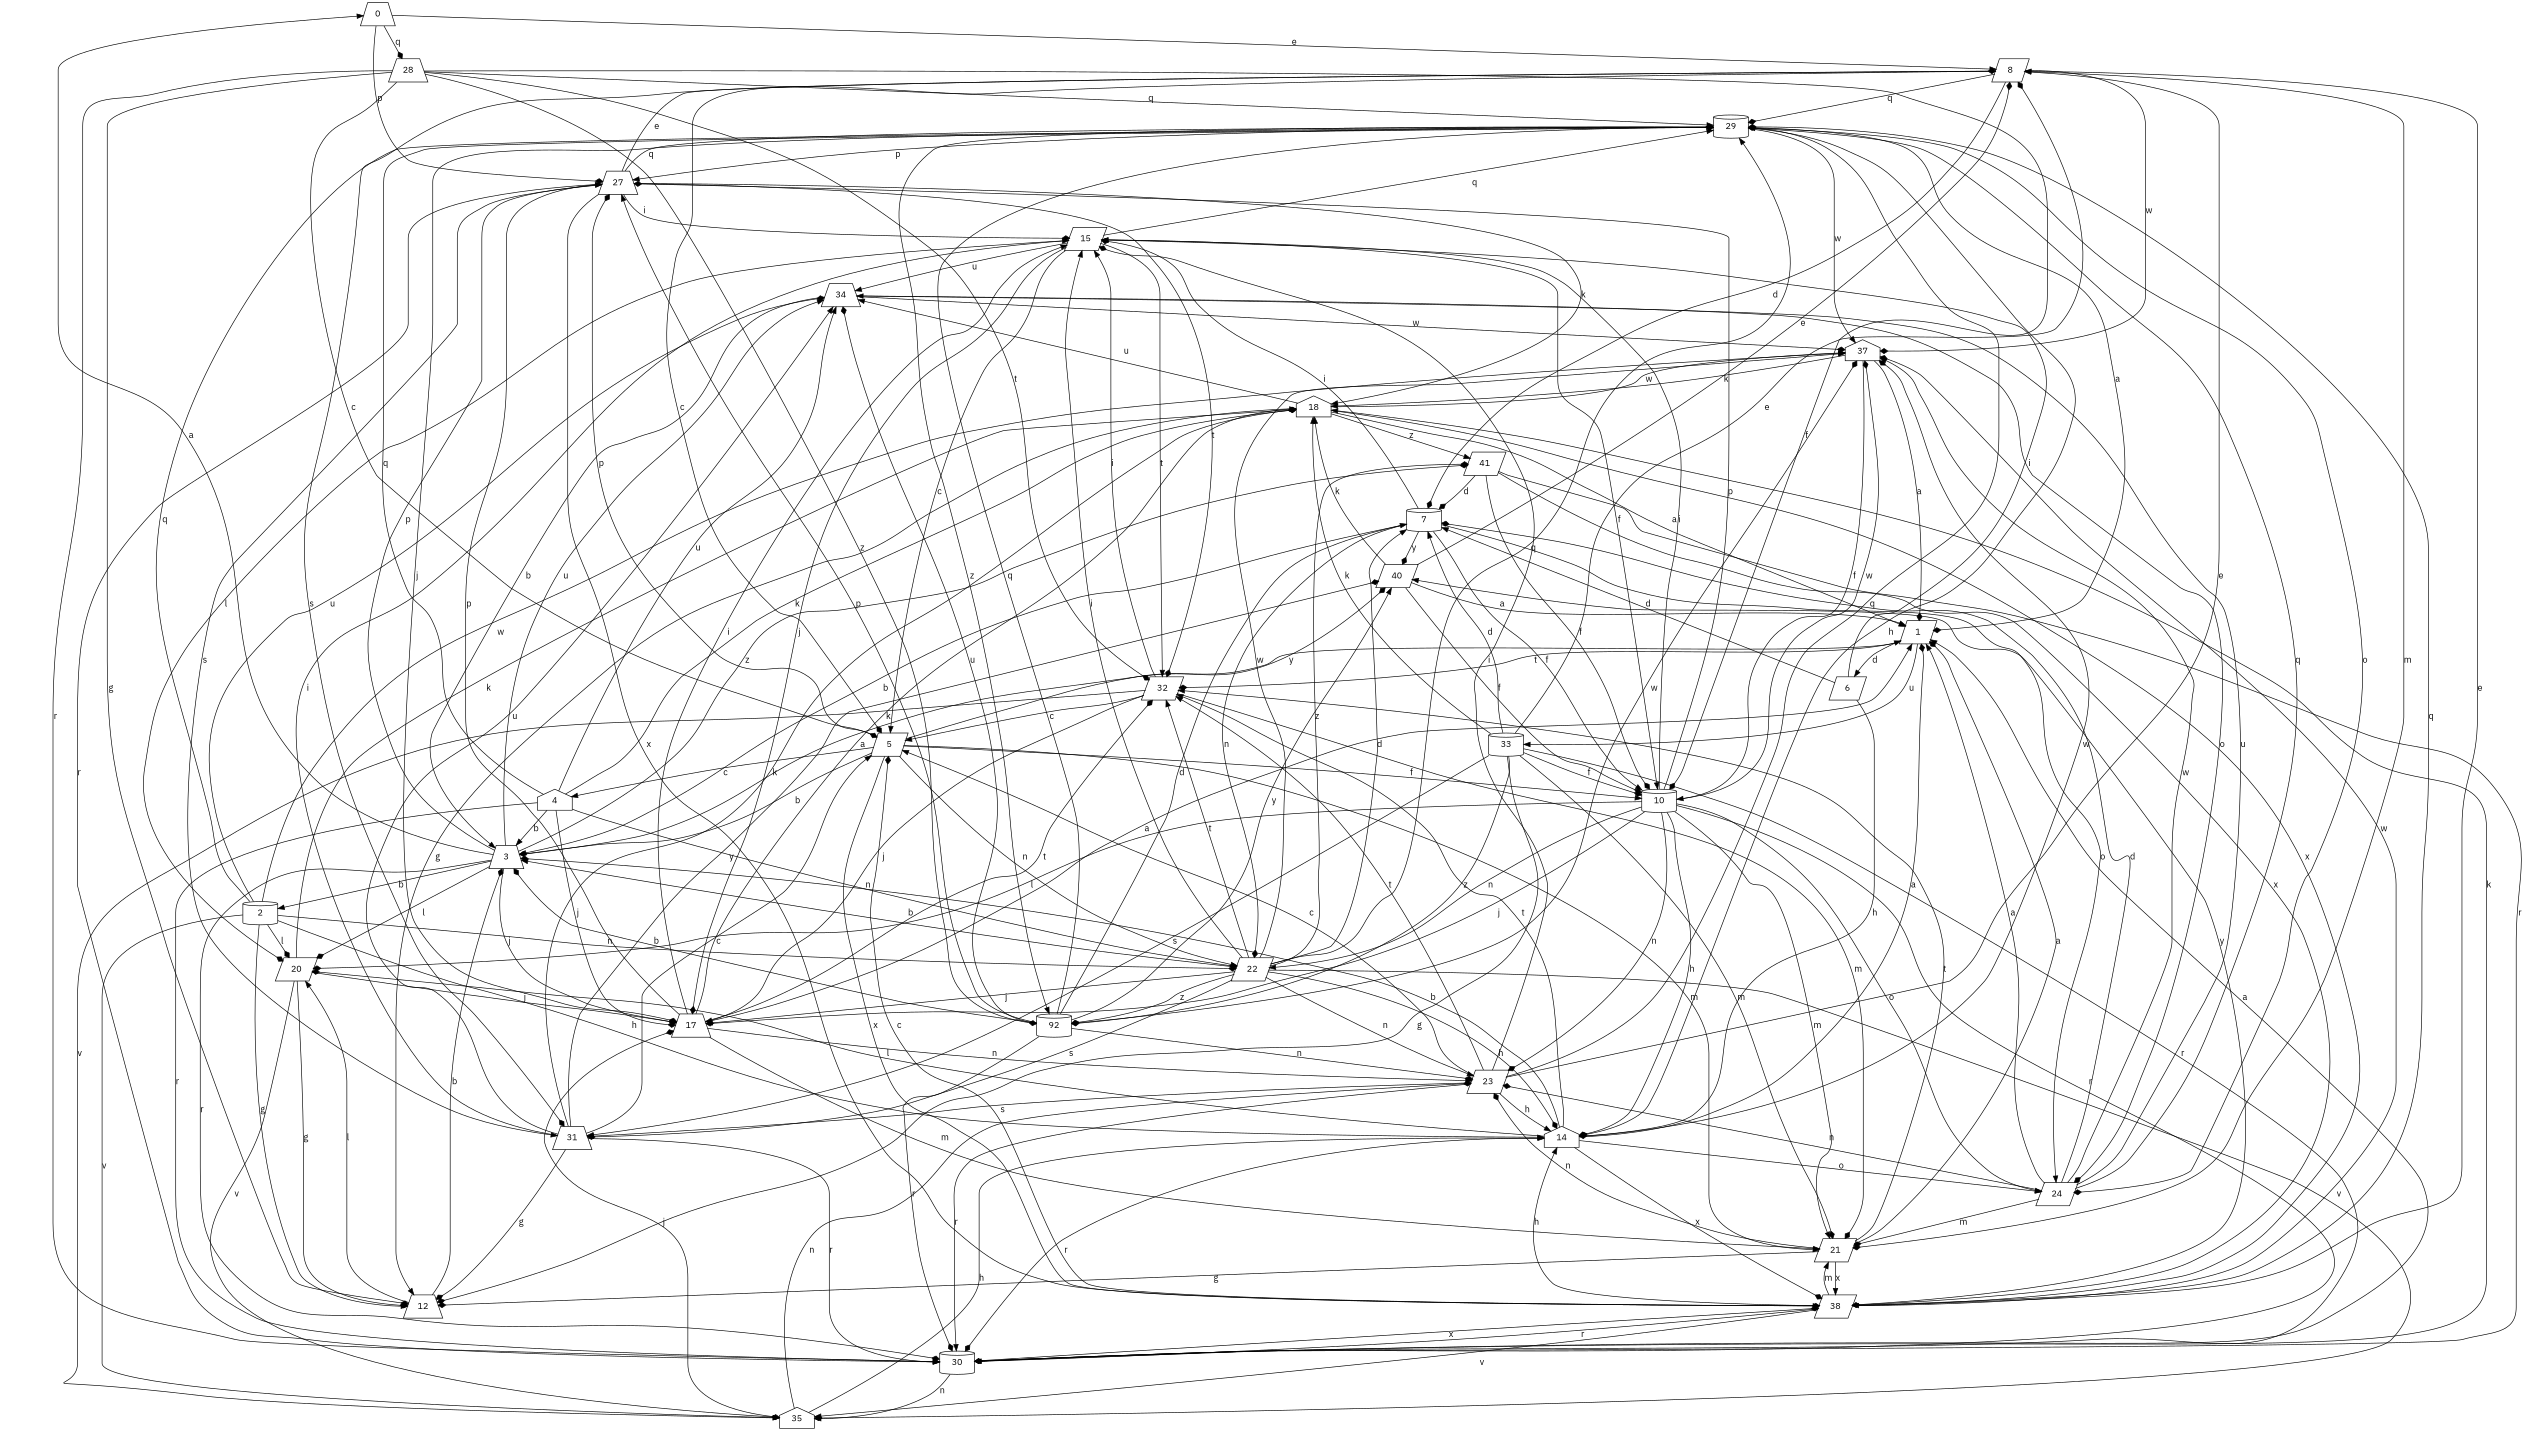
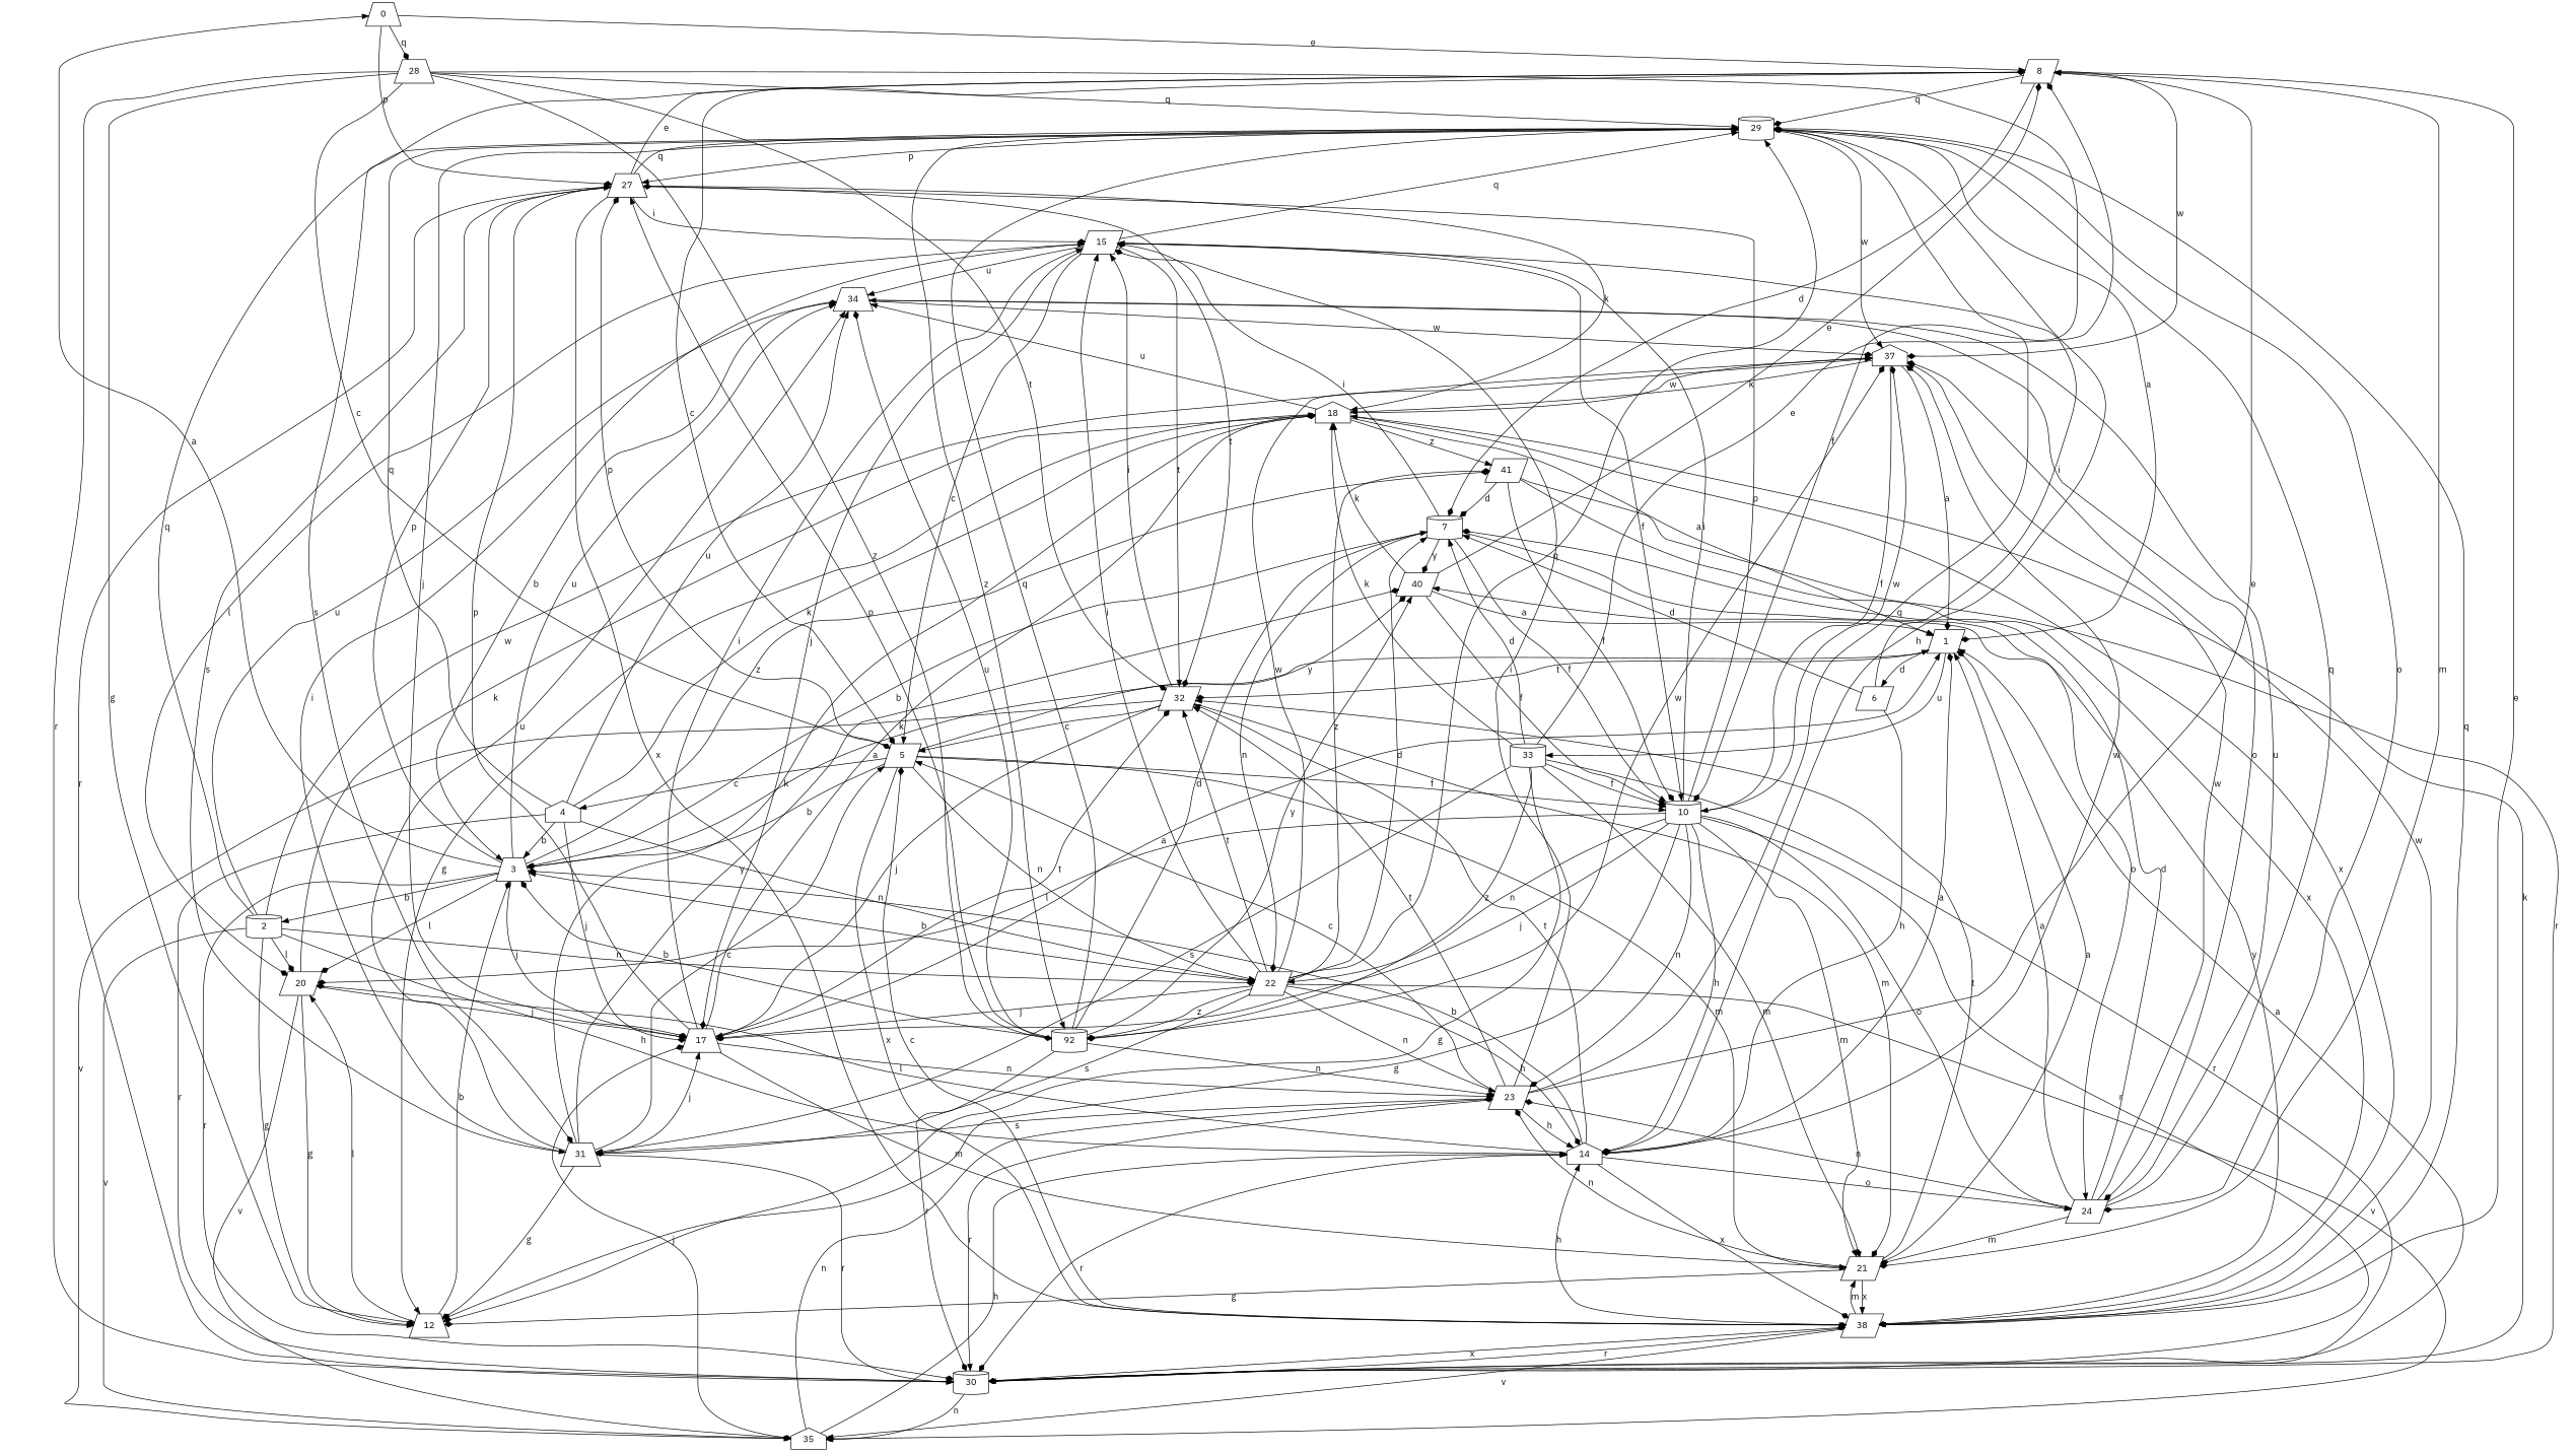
  strict digraph {
    fontname="IBM Plex Sans"
    node [fontname="IBM Plex Sans" shape=parallelogram]
    edge [arrowhead=normal fontname="IBM Plex Sans"]
    0 [shape=trapezium]
    8
    27 [shape=trapezium]
    28 [shape=trapezium]
    29 [shape=cylinder]
    37 [shape=house]
    5
    21
    7 [shape=cylinder]
    31 [shape=trapezium]
    32
    30 [shape=cylinder]
    18 [shape=house]
    38
    15
    12 [shape=trapezium]
    10 [shape=cylinder]
    n18 [label=92 shape=cylinder]
    1
    6
    33 [shape=cylinder]
    14 [shape=house]
    35 [shape=house]
    17 [shape=trapezium]
    2 [shape=cylinder]
    20
    22
    34 [shape=trapezium]
    3 [shape=trapezium]
    24
    41
    23
    4 [shape=house]
    40
    0 -> 8 [label=e]
    0 -> 27 [arrowhead=diamond label=p]
    0 -> 28 [arrowhead=diamond label=q]
    8 -> 29 [arrowhead=diamond label=q]
    8 -> 37 [arrowhead=diamond label=w]
    8 -> 5 [arrowhead=diamond label=c]
    8 -> 21 [arrowhead=diamond label=m]
    8 -> 7 [arrowhead=diamond label=d]
    8 -> 31 [arrowhead=diamond label=s]
    27 -> 8 [arrowhead=diamond label=e]
    27 -> 29 [arrowhead=diamond label=q]
    27 -> 31 [label=s]
    27 -> 32 [arrowhead=diamond label=t]
    27 -> 30 [label=r]
    27 -> 18 [label=k]
    27 -> 38 [arrowhead=diamond label=x]
    27 -> 15 [arrowhead=diamond label=i]
    28 -> 29 [label=q]
    28 -> 5 [arrowhead=diamond label=c]
    28 -> 32 [arrowhead=diamond label=t]
    28 -> 30 [label=r]
    28 -> 12 [arrowhead=diamond label=g]
    28 -> 10 [arrowhead=diamond label=f]
    28 -> n18 [arrowhead=diamond label=z]
    29 -> 27 [label=p]
    29 -> 37 [label=w]
    29 -> n18 [label=z]
    29 -> 1 [arrowhead=diamond label=a]
    29 -> 14 [arrowhead=diamond label=h]
    29 -> 17 [arrowhead=diamond label=j]
    29 -> 24 [arrowhead=diamond label=o]
    37 -> 18 [label=k]
    37 -> 10 [label=f]
    37 -> 1 [arrowhead=diamond label=a]
    5 -> 27 [arrowhead=diamond label=p]
    5 -> 21 [label=m]
    5 -> 38 [label=x]
    5 -> 10 [label=f]
    5 -> 22 [label=n]
    5 -> 3 [arrowhead=diamond label=b]
    5 -> 4 [label=c]
    5 -> 40 [arrowhead=diamond label=y]
    21 -> 32 [label=t]
    21 -> 38 [label=x]
    21 -> 12 [arrowhead=diamond label=g]
    21 -> 1 [arrowhead=diamond label=a]
    21 -> 23 [arrowhead=diamond label=n]
    7 -> 15 [arrowhead=diamond label=i]
    7 -> 10 [label=f]
    7 -> 22 [arrowhead=diamond label=n]
    7 -> 3 [label=b]
    7 -> 24 [label=o]
    7 -> 40 [arrowhead=diamond label=y]
    31 -> 5 [label=c]
    31 -> 30 [label=r]
    31 -> 18 [arrowhead=diamond label=k]
    31 -> 15 [label=i]
    31 -> 12 [arrowhead=diamond label=g]
+   31 -> 17 [label=j]
    31 -> 34 [label=u]
    31 -> 40 [arrowhead=diamond label=y]
    32 -> 5 [label=c]
    32 -> 21 [arrowhead=diamond label=m]
    32 -> 15 [label=i]
    32 -> 35 [label=v]
    32 -> 17 [label=j]
    30 -> 18 [label=k]
    30 -> 38 [arrowhead=diamond label=x]
    30 -> 1 [label=a]
    30 -> 35 [label=n]
    18 -> 37 [label=w]
    18 -> 38 [label=x]
    18 -> 12 [label=g]
    18 -> 1 [label=a]
    18 -> 34 [label=u]
    18 -> 41 [label=z]
    38 -> 8 [label=e]
    38 -> 29 [arrowhead=diamond label=q]
    38 -> 37 [arrowhead=diamond label=w]
    38 -> 5 [arrowhead=diamond label=c]
    38 -> 21 [label=m]
    38 -> 30 [label=r]
    38 -> 14 [label=h]
    38 -> 35 [label=v]
    38 -> 40 [label=y]
    15 -> 29 [label=q]
    15 -> 5 [label=c]
    15 -> 32 [label=t]
    15 -> 10 [label=f]
    15 -> 17 [arrowhead=diamond label=j]
    15 -> 20 [arrowhead=diamond label=l]
    15 -> 34 [label=u]
    12 -> 20 [label=l]
    12 -> 3 [arrowhead=diamond label=b]
    10 -> 27 [arrowhead=diamond label=p]
    10 -> 37 [arrowhead=diamond label=w]
    10 -> 21 [label=m]
    10 -> 30 [label=r]
    10 -> 15 [label=i]
+   10 -> 12 [label=g]
    10 -> 14 [arrowhead=diamond label=h]
    10 -> 17 [arrowhead=diamond label=j]
    10 -> 20 [arrowhead=diamond label=l]
    10 -> 22 [label=n]
    10 -> 24 [label=o]
    10 -> 23 [arrowhead=diamond label=n]
    n18 -> 27 [label=p]
    n18 -> 29 [arrowhead=diamond label=q]
    n18 -> 37 [arrowhead=diamond label=w]
    n18 -> 7 [label=d]
    n18 -> 30 [arrowhead=diamond label=r]
    n18 -> 34 [arrowhead=diamond label=u]
    n18 -> 3 [arrowhead=diamond label=b]
    n18 -> 23 [arrowhead=diamond label=n]
    n18 -> 40 [label=y]
    1 -> 32 [arrowhead=diamond label=t]
    1 -> 6 [label=d]
    1 -> 33 [label=u]
    6 -> 7 [label=d]
    6 -> 15 [label=i]
    6 -> 14 [arrowhead=diamond label=h]
    33 -> 8 [arrowhead=diamond label=e]
    33 -> 21 [arrowhead=diamond label=m]
    33 -> 7 [label=d]
    33 -> 31 [label=s]
    33 -> 30 [arrowhead=diamond label=r]
    33 -> 18 [label=k]
    33 -> 12 [arrowhead=diamond label=g]
    33 -> 10 [arrowhead=diamond label=f]
    33 -> n18 [arrowhead=diamond label=z]
    14 -> 37 [arrowhead=diamond label=w]
    14 -> 32 [label=t]
    14 -> 30 [arrowhead=diamond label=r]
    14 -> 38 [arrowhead=diamond label=x]
    14 -> 1 [arrowhead=diamond label=a]
    14 -> 20 [arrowhead=diamond label=l]
    14 -> 3 [arrowhead=diamond label=b]
    14 -> 24 [label=o]
    35 -> 14 [label=h]
    35 -> 17 [arrowhead=diamond label=j]
    35 -> 23 [arrowhead=diamond label=n]
    17 -> 27 [label=p]
    17 -> 21 [label=m]
    17 -> 32 [arrowhead=diamond label=t]
    17 -> 18 [label=k]
    17 -> 15 [label=i]
    17 -> 1 [label=a]
    17 -> 23 [label=n]
    2 -> 29 [arrowhead=diamond label=q]
    2 -> 37 [label=w]
    2 -> 12 [label=g]
    2 -> 14 [label=h]
    2 -> 35 [label=v]
    2 -> 20 [arrowhead=diamond label=l]
    2 -> 22 [arrowhead=diamond label=n]
    2 -> 34 [arrowhead=diamond label=u]
    20 -> 18 [arrowhead=diamond label=k]
    20 -> 12 [arrowhead=diamond label=g]
    20 -> 35 [arrowhead=diamond label=v]
    20 -> 17 [arrowhead=diamond label=j]
    22 -> 29 [label=q]
    22 -> 37 [label=w]
    22 -> 7 [label=d]
    22 -> 31 [arrowhead=diamond label=s]
    22 -> 32 [label=t]
    22 -> 15 [label=i]
    22 -> n18 [arrowhead=diamond label=z]
    22 -> 14 [arrowhead=diamond label=h]
    22 -> 35 [arrowhead=diamond label=v]
    22 -> 17 [label=j]
    22 -> 3 [label=b]
    22 -> 41 [arrowhead=diamond label=z]
    22 -> 23 [label=n]
    34 -> 37 [arrowhead=diamond label=w]
    34 -> 3 [label=b]
    34 -> 24 [arrowhead=diamond label=o]
    3 -> 0 [label=a]
    3 -> 27 [label=p]
    3 -> 30 [arrowhead=diamond label=r]
    3 -> 1 [label=a]
    3 -> 17 [arrowhead=diamond label=j]
    3 -> 2 [label=b]
    3 -> 20 [arrowhead=diamond label=l]
    3 -> 34 [label=u]
    3 -> 41 [arrowhead=diamond label=z]
    24 -> 29 [label=q]
    24 -> 37 [label=w]
    24 -> 21 [arrowhead=diamond label=m]
    24 -> 7 [arrowhead=diamond label=d]
    24 -> 1 [label=a]
    24 -> 34 [label=u]
    24 -> 23 [arrowhead=diamond label=n]
    41 -> 7 [arrowhead=diamond label=d]
    41 -> 30 [arrowhead=diamond label=r]
    41 -> 38 [arrowhead=diamond label=x]
    41 -> 10 [arrowhead=diamond label=f]
    23 -> 8 [label=e]
    23 -> 29 [arrowhead=diamond label=q]
    23 -> 5 [label=c]
    23 -> 31 [label=s]
    23 -> 32 [label=t]
    23 -> 30 [label=r]
    23 -> 15 [arrowhead=diamond label=i]
    23 -> 14 [label=h]
    4 -> 29 [arrowhead=diamond label=q]
    4 -> 30 [label=r]
    4 -> 18 [arrowhead=diamond label=k]
    4 -> 17 [arrowhead=diamond label=j]
    4 -> 22 [arrowhead=diamond label=n]
    4 -> 34 [label=u]
    4 -> 3 [label=b]
    40 -> 8 [arrowhead=diamond label=e]
    40 -> 18 [label=k]
    40 -> 10 [arrowhead=diamond label=f]
    40 -> 1 [label=a]
  }
